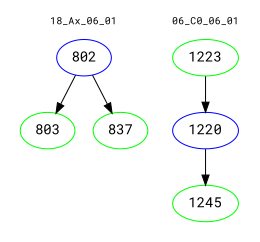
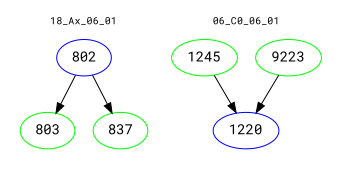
  digraph {
    fontname="Roboto Mono"
    node [color=green fontname="Roboto Mono"]
    edge [color=black fontname="Roboto Mono"]
    n1 [label=803]
    n2 [color=blue label=802]
    n3 [label=837]
-   n4 [label=1223]
+   n4 [label=9223]
    n5 [color=blue label=1220]
    n6 [label=1245]
    subgraph cluster_1 {
      color=white
      fontsize=10
      label="18_Ax_06_01"
      n1
      n2
      n3
    }
    subgraph cluster_2 {
      color=white
      fontsize=10
      label="06_C0_06_01"
      n4
      n5
      n6
    }
    n2 -> n1
    n2 -> n3
    n4 -> n5
-   n5 -> n6
+   n6 -> n5
  }
